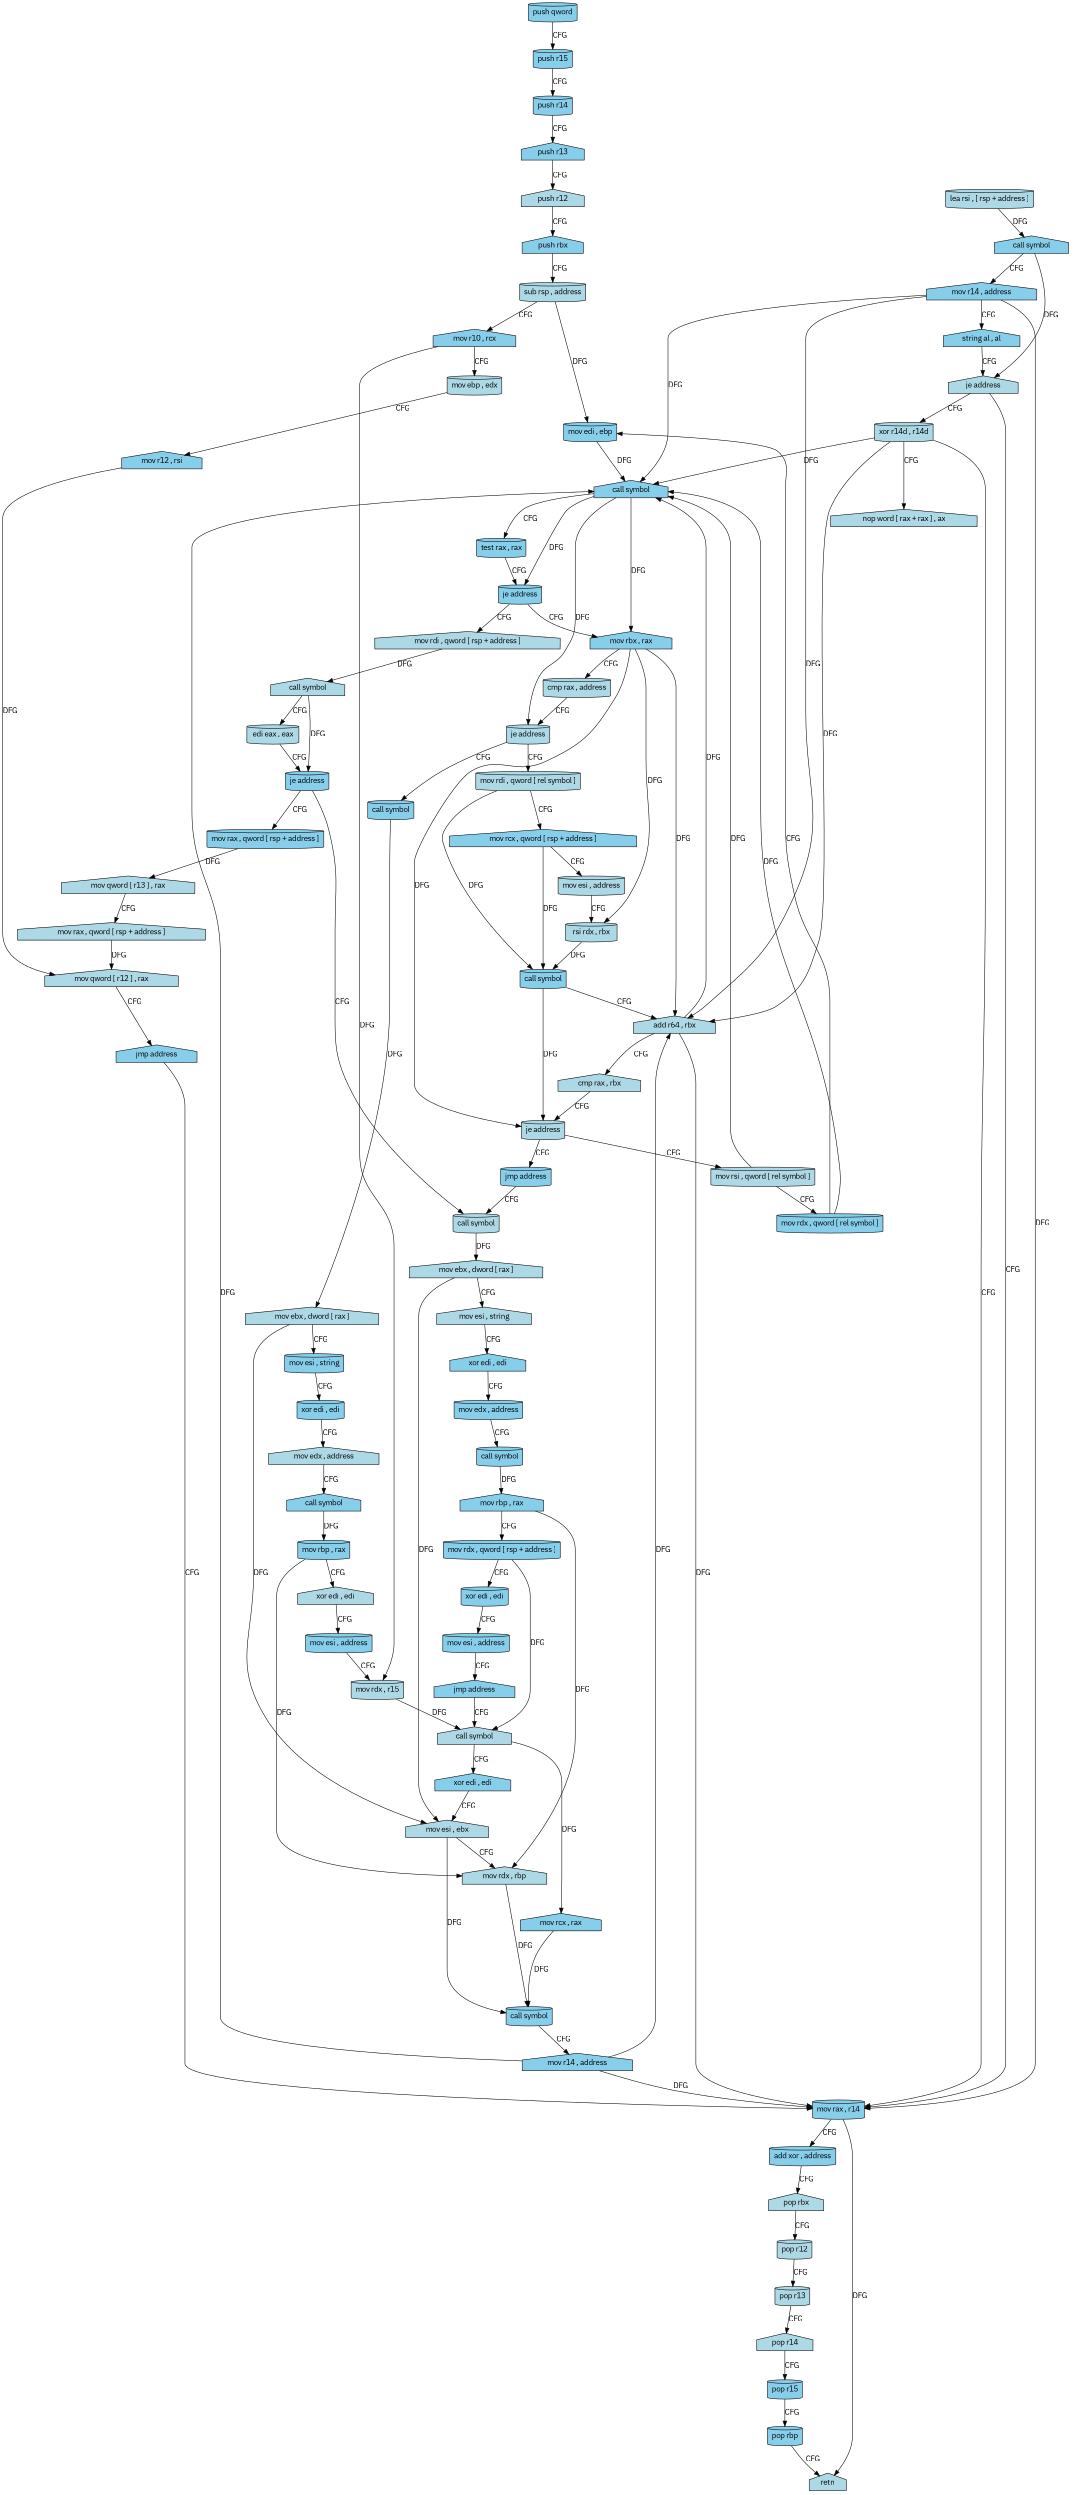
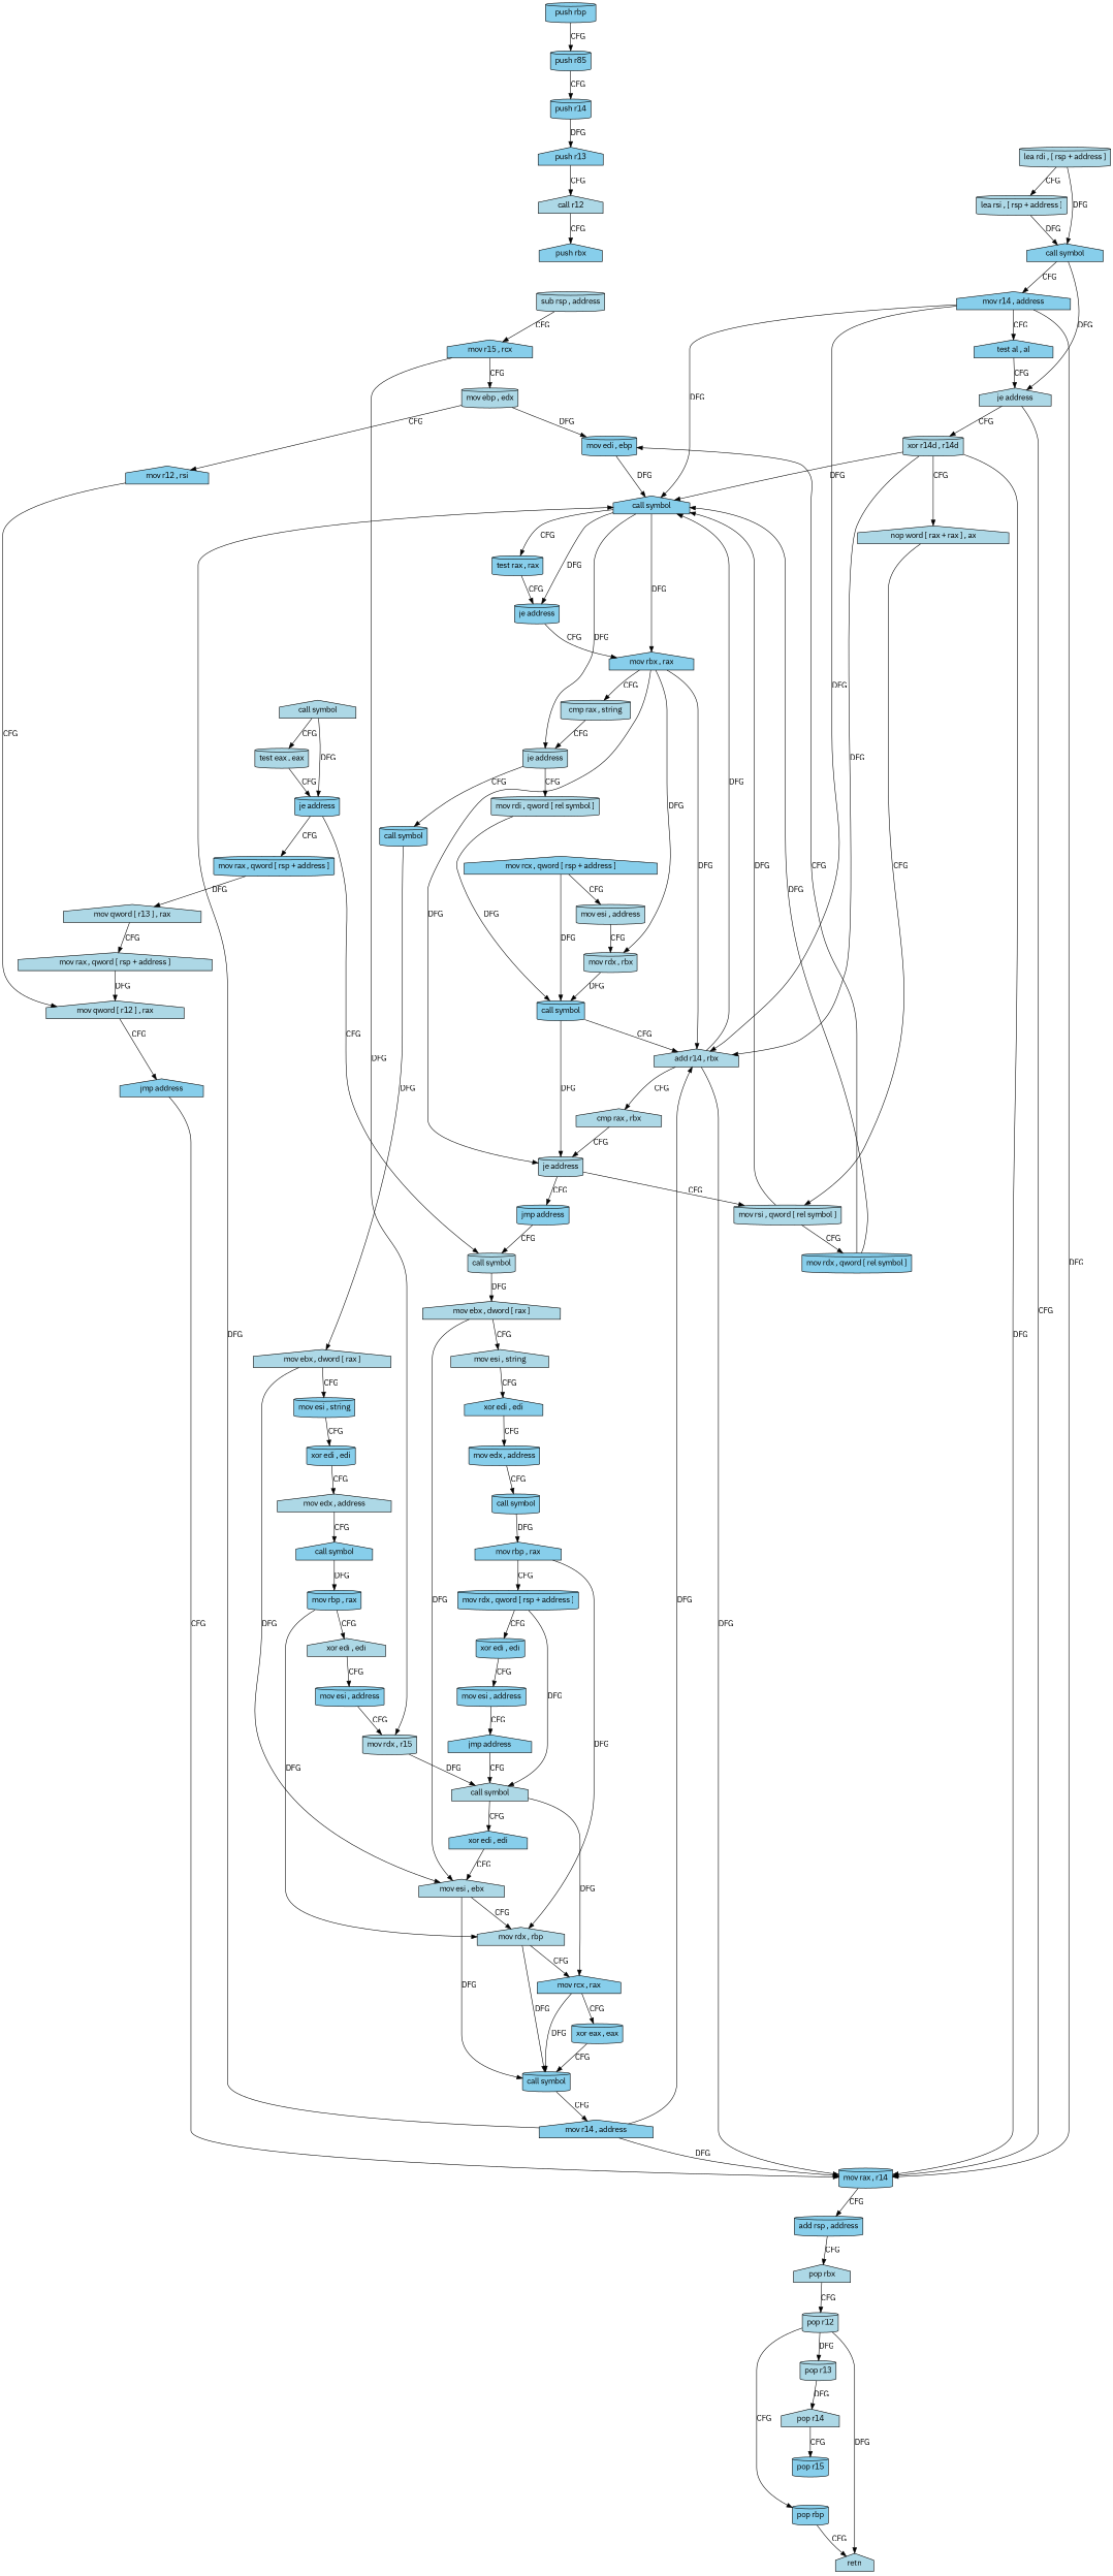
  digraph {
    fontname="IBM Plex Sans"
    node [fillcolor=skyblue fontname="IBM Plex Sans" shape=cylinder style=filled]
    edge [fontname="IBM Plex Sans"]
-   n1 [label="push qword"]
-   n2 [label="push r15"]
+   n1 [label="push rbp"]
+   n2 [label="push r85"]
    n3 [label="push r14"]
    n4 [label="push r13" shape=house]
-   n5 [fillcolor=lightblue label="push r12" shape=house]
+   n5 [fillcolor=lightblue label="call r12" shape=house]
    n6 [label="push rbx" shape=house]
    n7 [fillcolor=lightblue label="sub rsp , address"]
-   n8 [label="mov r10 , rcx" shape=house]
+   n8 [label="mov r15 , rcx" shape=house]
    n9 [fillcolor=lightblue label="mov ebp , edx"]
    n10 [fillcolor=lightblue label="mov rdx , r15"]
    n11 [label="mov r12 , rsi" shape=house]
    n12 [label="mov edi , ebp"]
    n13 [fillcolor=lightblue label="call symbol" shape=house]
    n14 [fillcolor=lightblue label="mov qword [ r12 ] , rax" shape=house]
    n15 [label="call symbol" shape=house]
    n16 [label="jmp address" shape=house]
+   n17 [fillcolor=lightblue label="lea rdi , [ rsp + address ]"]
    n18 [fillcolor=lightblue label="lea rsi , [ rsp + address ]"]
    n19 [label="call symbol" shape=house]
    n20 [fillcolor=lightblue label="mov qword [ r13 ] , rax" shape=house]
    n21 [fillcolor=lightblue label="mov rax , qword [ rsp + address ]" shape=house]
    n22 [label="mov r14 , address" shape=house]
    n23 [fillcolor=lightblue label="je address" shape=house]
-   n24 [label="string al , al" shape=house]
+   n24 [label="test al , al" shape=house]
    n25 [label="mov rax , r14"]
-   n26 [fillcolor=lightblue label="add r64 , rbx" shape=house]
+   n26 [fillcolor=lightblue label="add r14 , rbx" shape=house]
    n27 [fillcolor=lightblue label="xor r14d , r14d"]
-   n28 [label="add xor , address"]
+   n28 [label="add rsp , address"]
    n29 [fillcolor=lightblue label=retn shape=house]
    n30 [fillcolor=lightblue label="cmp rax , rbx" shape=house]
    n31 [label="mov rbx , rax" shape=house]
    n32 [fillcolor=lightblue label="je address"]
    n33 [label="test rax , rax"]
    n34 [label="je address"]
    n35 [fillcolor=lightblue label="nop word [ rax + rax ] , ax" shape=house]
    n36 [fillcolor=lightblue label="pop rbx" shape=house]
    n37 [fillcolor=lightblue label="mov rsi , qword [ rel symbol ]"]
    n38 [fillcolor=lightblue label="pop r12"]
    n39 [fillcolor=lightblue label="pop r13"]
    n40 [fillcolor=lightblue label="pop r14" shape=house]
    n41 [label="pop r15"]
    n42 [label="pop rbp"]
    n43 [label="mov rdx , qword [ rel symbol ]"]
-   n44 [fillcolor=lightblue label="mov rdi , qword [ rsp + address ]" shape=house]
    n45 [fillcolor=lightblue label="call symbol" shape=house]
-   n46 [fillcolor=lightblue label="edi eax , eax"]
+   n46 [fillcolor=lightblue label="test eax , eax"]
    n47 [label="je address"]
    n48 [label="mov rax , qword [ rsp + address ]"]
    n49 [fillcolor=lightblue label="call symbol"]
    n50 [fillcolor=lightblue label="mov ebx , dword [ rax ]" shape=house]
    n51 [fillcolor=lightblue label="mov esi , string" shape=house]
    n52 [fillcolor=lightblue label="mov esi , ebx" shape=house]
-   n53 [fillcolor=lightblue label="cmp rax , address"]
-   n54 [fillcolor=lightblue label="rsi rdx , rbx"]
+   n53 [fillcolor=lightblue label="cmp rax , string"]
+   n54 [fillcolor=lightblue label="mov rdx , rbx"]
    n55 [fillcolor=lightblue label="je address"]
    n56 [label="call symbol"]
    n57 [label="jmp address"]
    n58 [label="call symbol"]
    n59 [fillcolor=lightblue label="mov rdi , qword [ rel symbol ]"]
    n60 [fillcolor=lightblue label="mov ebx , dword [ rax ]" shape=house]
    n61 [label="mov rcx , qword [ rsp + address ]" shape=house]
    n62 [label="mov esi , string"]
    n63 [fillcolor=lightblue label="mov esi , address"]
    n64 [label="xor edi , edi" shape=house]
    n65 [fillcolor=lightblue label="mov rdx , rbp" shape=house]
    n66 [label="call symbol"]
    n67 [label="mov edx , address"]
    n68 [label="call symbol"]
    n69 [label="mov rbp , rax" shape=house]
    n70 [label="mov rdx , qword [ rsp + address ]"]
    n71 [label="xor edi , edi"]
    n72 [label="mov rcx , rax" shape=house]
    n73 [label="mov esi , address"]
    n74 [label="xor edi , edi" shape=house]
    n75 [label="jmp address" shape=house]
+   n76 [label="xor eax , eax"]
    n77 [label="xor edi , edi"]
    n78 [fillcolor=lightblue label="mov edx , address" shape=house]
    n79 [label="call symbol" shape=house]
    n80 [label="mov rbp , rax"]
    n81 [fillcolor=lightblue label="xor edi , edi" shape=house]
    n82 [label="mov esi , address"]
    n83 [label="mov r14 , address" shape=house]
    n1 -> n2 [label=CFG]
    n2 -> n3 [label=CFG]
-   n3 -> n4 [label=CFG]
+   n3 -> n4 [label=DFG]
    n4 -> n5 [label=CFG]
    n5 -> n6 [label=CFG]
-   n6 -> n7 [label=CFG]
    n7 -> n8 [label=CFG]
    n8 -> n9 [label=CFG]
    n8 -> n10 [label=DFG]
    n9 -> n11 [label=CFG]
-   n7 -> n12 [label=DFG]
+   n9 -> n12 [label=DFG]
    n10 -> n13 [label=DFG]
-   n11 -> n14 [label=DFG]
+   n11 -> n14 [label=CFG]
    n12 -> n15 [label=DFG]
    n13 -> n72 [label=DFG]
    n13 -> n74 [label=CFG]
    n14 -> n16 [label=CFG]
    n15 -> n31 [label=DFG]
    n15 -> n32 [label=DFG]
    n15 -> n33 [label=CFG]
    n15 -> n34 [label=DFG]
    n16 -> n25 [label=CFG]
+   n17 -> n18 [label=CFG]
+   n17 -> n19 [label=DFG]
    n18 -> n19 [label=DFG]
    n19 -> n22 [label=CFG]
    n19 -> n23 [label=DFG]
    n20 -> n21 [label=CFG]
    n21 -> n14 [label=DFG]
    n22 -> n15 [label=DFG]
    n22 -> n24 [label=CFG]
    n22 -> n25 [label=DFG]
    n22 -> n26 [label=DFG]
    n23 -> n25 [label=CFG]
    n23 -> n27 [label=CFG]
    n24 -> n23 [label=CFG]
    n25 -> n28 [label=CFG]
-   n25 -> n29 [label=DFG]
+   n38 -> n29 [label=DFG]
    n26 -> n15 [label=DFG]
    n26 -> n25 [label=DFG]
    n26 -> n30 [label=CFG]
    n27 -> n15 [label=DFG]
-   n27 -> n25 [label=CFG]
+   n27 -> n25 [label=DFG]
    n27 -> n26 [label=DFG]
    n27 -> n35 [label=CFG]
    n28 -> n36 [label=CFG]
    n30 -> n55 [label=CFG]
    n31 -> n26 [label=DFG]
    n31 -> n53 [label=CFG]
    n31 -> n54 [label=DFG]
    n31 -> n55 [label=DFG]
    n32 -> n58 [label=CFG]
    n32 -> n59 [label=CFG]
    n33 -> n34 [label=CFG]
    n34 -> n31 [label=CFG]
-   n34 -> n44 [label=CFG]
+   n35 -> n37 [label=CFG]
    n36 -> n38 [label=CFG]
    n37 -> n15 [label=DFG]
    n37 -> n43 [label=CFG]
-   n38 -> n39 [label=CFG]
-   n39 -> n40 [label=CFG]
+   n38 -> n39 [label=DFG]
+   n39 -> n40 [label=DFG]
    n40 -> n41 [label=CFG]
-   n41 -> n42 [label=CFG]
+   n38 -> n42 [label=CFG]
    n42 -> n29 [label=CFG]
    n43 -> n12 [label=CFG]
    n43 -> n15 [label=DFG]
-   n44 -> n45 [label=DFG]
    n45 -> n46 [label=CFG]
    n45 -> n47 [label=DFG]
    n46 -> n47 [label=CFG]
    n47 -> n48 [label=CFG]
    n47 -> n49 [label=CFG]
    n48 -> n20 [label=DFG]
    n49 -> n50 [label=DFG]
    n50 -> n51 [label=CFG]
    n50 -> n52 [label=DFG]
    n51 -> n64 [label=CFG]
    n52 -> n65 [label=CFG]
    n52 -> n66 [label=DFG]
    n53 -> n32 [label=CFG]
    n54 -> n56 [label=DFG]
    n55 -> n37 [label=CFG]
    n55 -> n57 [label=CFG]
    n56 -> n26 [label=CFG]
    n56 -> n55 [label=DFG]
    n57 -> n49 [label=CFG]
    n58 -> n60 [label=DFG]
    n59 -> n56 [label=DFG]
-   n59 -> n61 [label=CFG]
    n60 -> n52 [label=DFG]
    n60 -> n62 [label=CFG]
    n61 -> n56 [label=DFG]
    n61 -> n63 [label=CFG]
    n62 -> n77 [label=CFG]
    n63 -> n54 [label=CFG]
    n64 -> n67 [label=CFG]
    n65 -> n66 [label=DFG]
+   n65 -> n72 [label=CFG]
    n66 -> n83 [label=CFG]
    n67 -> n68 [label=CFG]
    n68 -> n69 [label=DFG]
    n69 -> n65 [label=DFG]
    n69 -> n70 [label=CFG]
    n70 -> n13 [label=DFG]
    n70 -> n71 [label=CFG]
    n71 -> n73 [label=CFG]
    n72 -> n66 [label=DFG]
+   n72 -> n76 [label=CFG]
    n73 -> n75 [label=CFG]
    n74 -> n52 [label=CFG]
    n75 -> n13 [label=CFG]
+   n76 -> n66 [label=CFG]
    n77 -> n78 [label=CFG]
    n78 -> n79 [label=CFG]
    n79 -> n80 [label=DFG]
    n80 -> n65 [label=DFG]
    n80 -> n81 [label=CFG]
    n81 -> n82 [label=CFG]
    n82 -> n10 [label=CFG]
    n83 -> n15 [label=DFG]
    n83 -> n25 [label=DFG]
    n83 -> n26 [label=DFG]
  }
